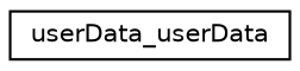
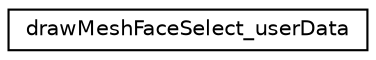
  digraph {
    rankdir=LR
-   n1 [color=black fillcolor=white fontname=Helvetica fontsize=10 height=0.2 label=userData_userData shape=record style=filled width=0.4]
+   n1 [color=black fillcolor=white fontname=Helvetica fontsize=10 height=0.2 label=drawMeshFaceSelect_userData shape=record style=filled width=0.4]
  }
